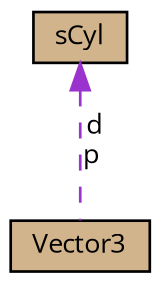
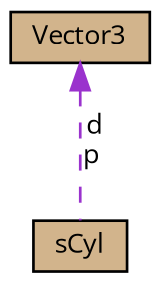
  digraph {
    fontname="Open Sans"
    node [color=black fillcolor=tan fontname="Open Sans" fontsize=10 shape=record style=filled]
    n1 [fontcolor=black height=0.2 label=sCyl width=0.4]
    n2 [height=0.2 label=Vector3 width=0.4]
-   n1 -> n2 [color=darkorchid3 dir=back fontname="Open Sans" fontsize=10 label=" d\np" labelfontname=FreeSans labelfontsize=10 style=dashed]
+   n2 -> n1 [color=darkorchid3 dir=back fontname="Open Sans" fontsize=10 label=" d\np" labelfontname=FreeSans labelfontsize=10 style=dashed]
  }
